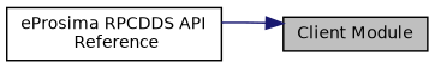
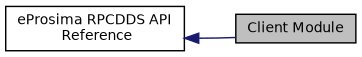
  digraph {
    rankdir=LR
    node [color=black fontname=Helvetica fontsize=10 shape=record style=filled]
    n1 [fillcolor=white height=0.2 label="eProsima RPCDDS API\l Reference" width=0.4]
    n2 [fillcolor=grey75 fontcolor=black height=0.2 label="Client Module" width=0.4]
-   n2 -> n1 [color=midnightblue dir=back fontname=Helvetica fontsize=10 labelfontname=Helvetica labelfontsize=10 shape=plaintext style=solid]
+   n1 -> n2 [color=midnightblue dir=back fontname=Helvetica fontsize=10 labelfontname=Helvetica labelfontsize=10 shape=plaintext style=solid]
  }
